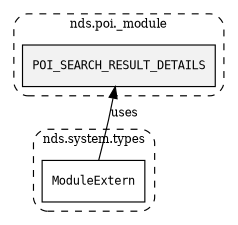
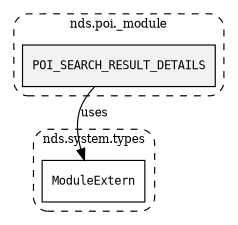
  digraph {
    fontsize=10
    rankdir=TB
    node [fontsize=10 shape=box]
    n1 [fillcolor="#0000000D" label=<<font face="monospace"><table align="center" border="0" cellspacing="0" cellpadding="0"><tr><td href="../../../content/packages/nds.poi._module.html#Constant-POI_SEARCH_RESULT_DETAILS" title="Constant defined in nds.poi._module">POI_SEARCH_RESULT_DETAILS</td></tr></table></font>> style=filled]
    n2 [label=<<font face="monospace"><table align="center" border="0" cellspacing="0" cellpadding="0"><tr><td href="../../../content/packages/nds.system.types.html#Subtype-ModuleExtern" title="Subtype defined in nds.system.types">ModuleExtern</td></tr></table></font>>]
    subgraph cluster_1 {
      label="nds.poi._module"
      style="dashed, rounded"
      n1
    }
    subgraph cluster_2 {
      label="nds.system.types"
      style="dashed, rounded"
      n2
    }
-   n2 -> n1 [fontsize=10 label=uses]
+   n1 -> n2 [fontsize=10 label=uses]
  }
